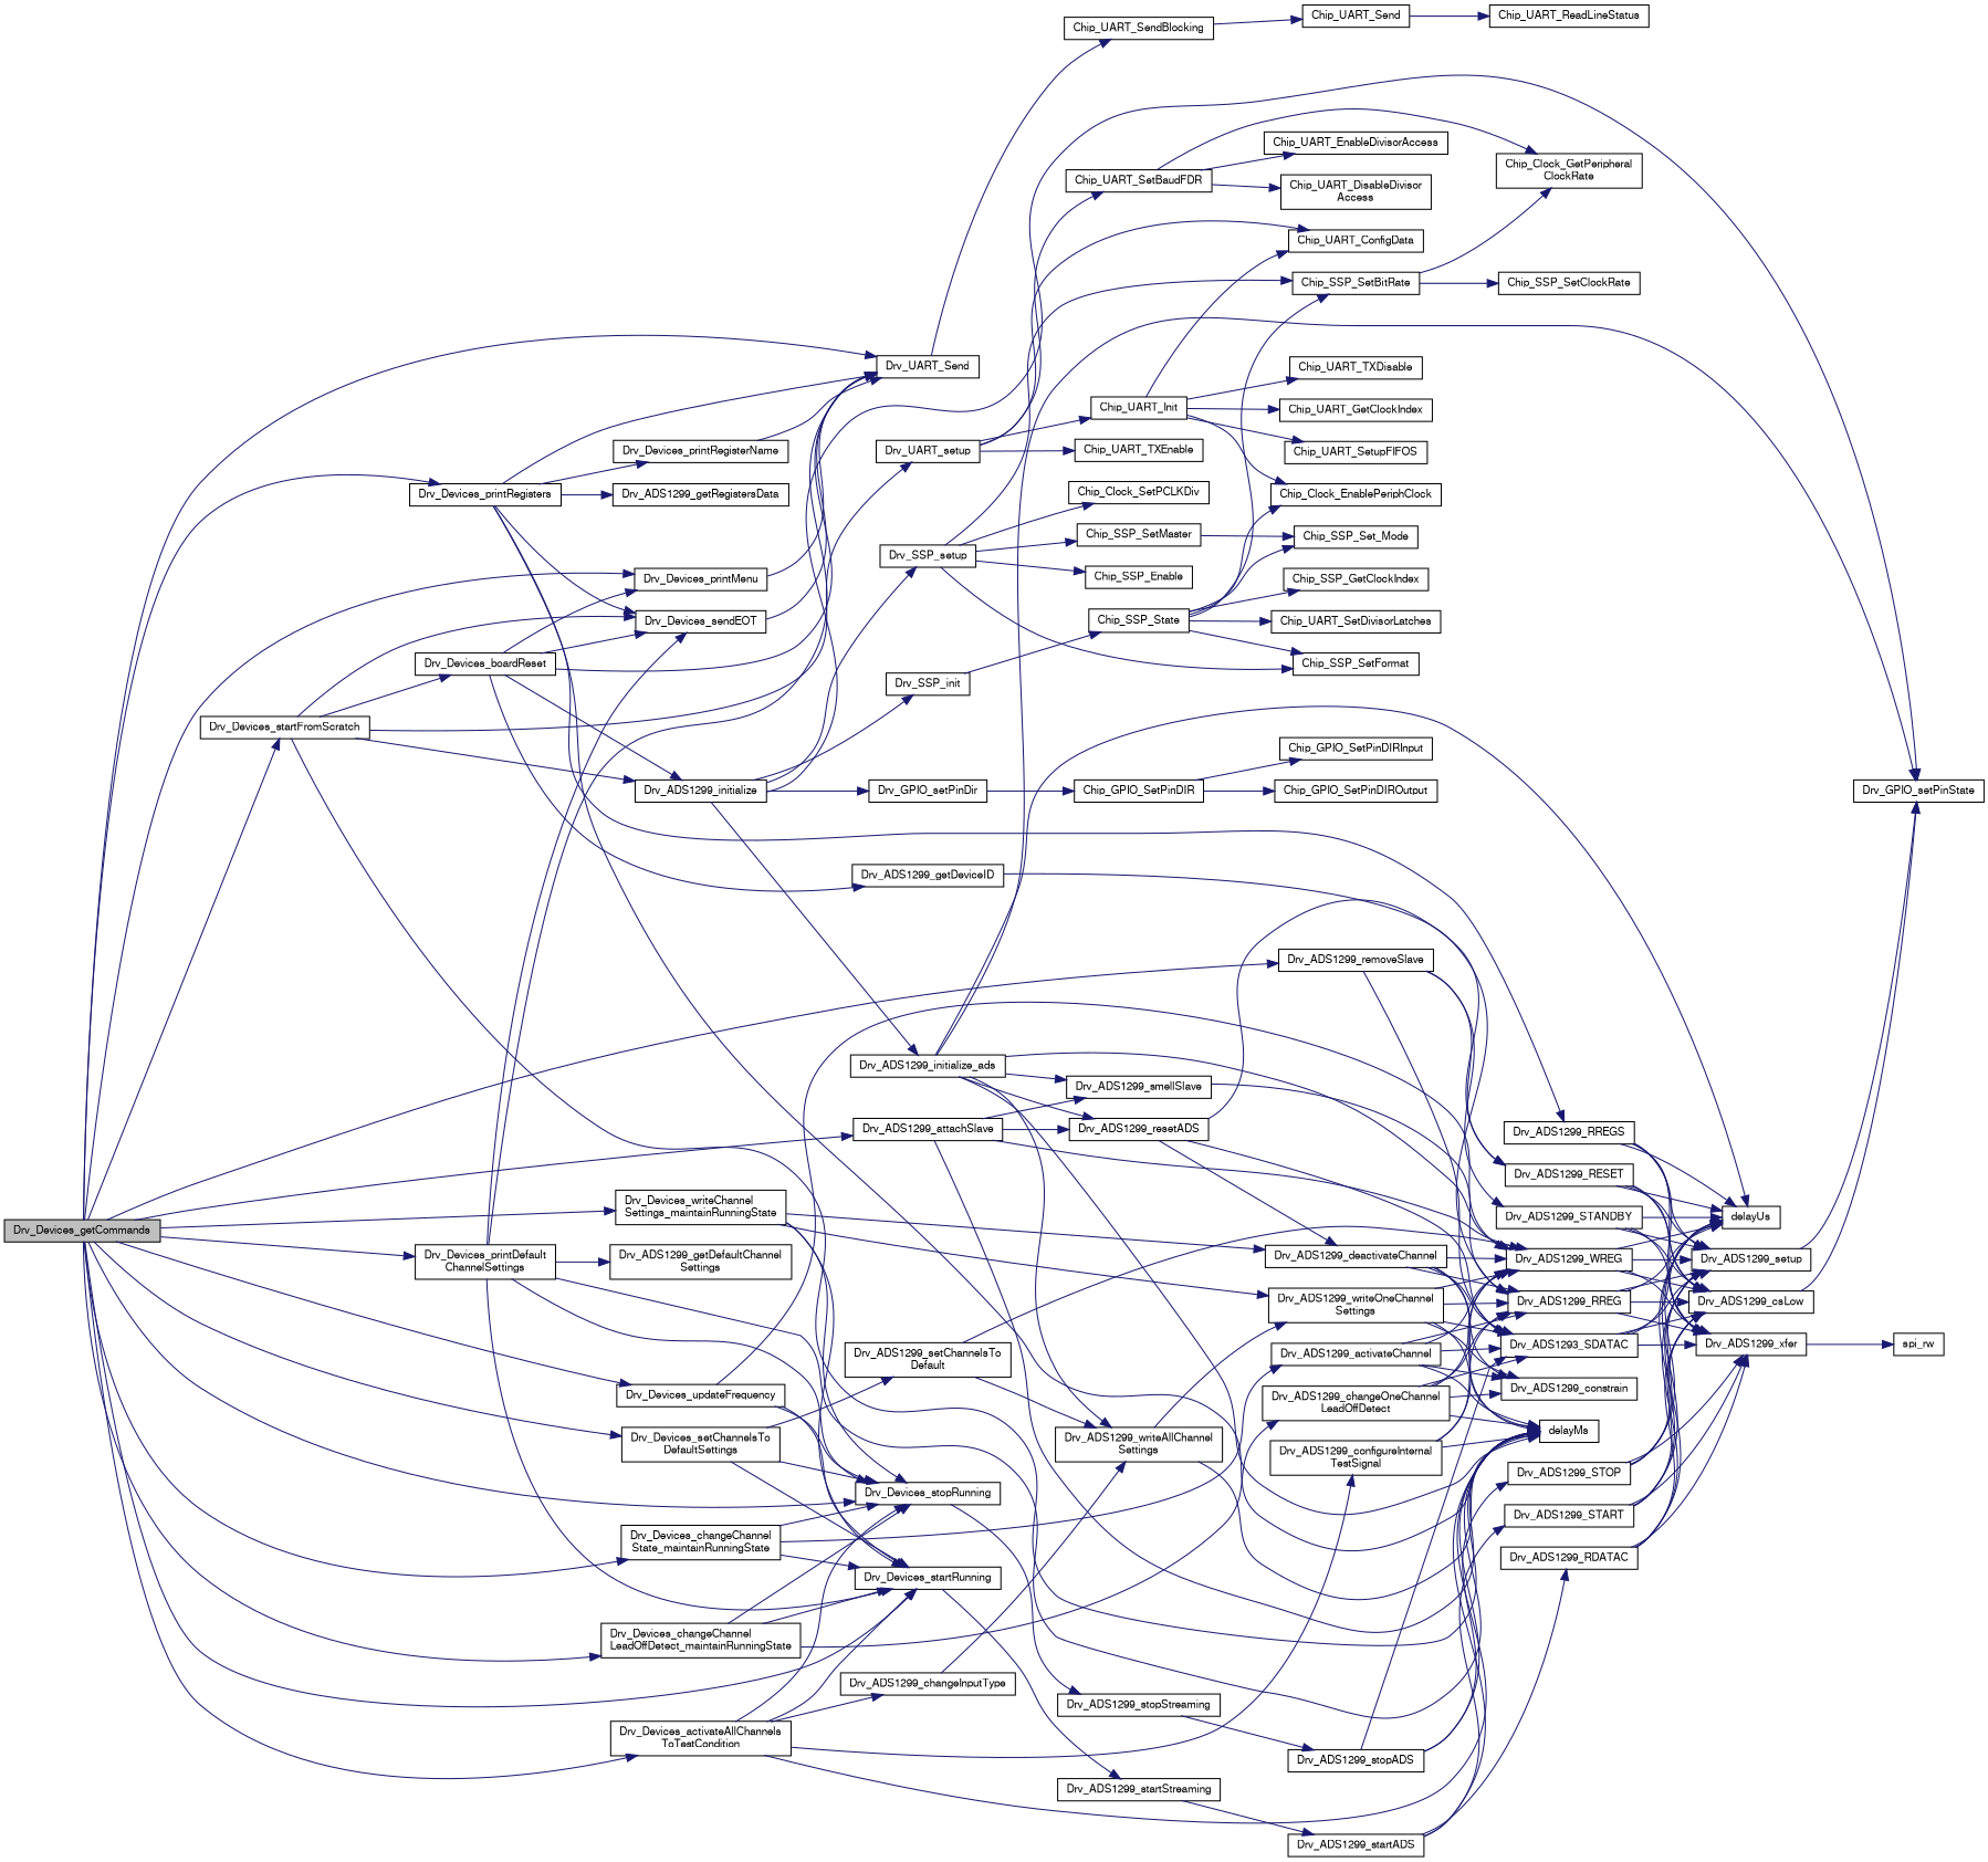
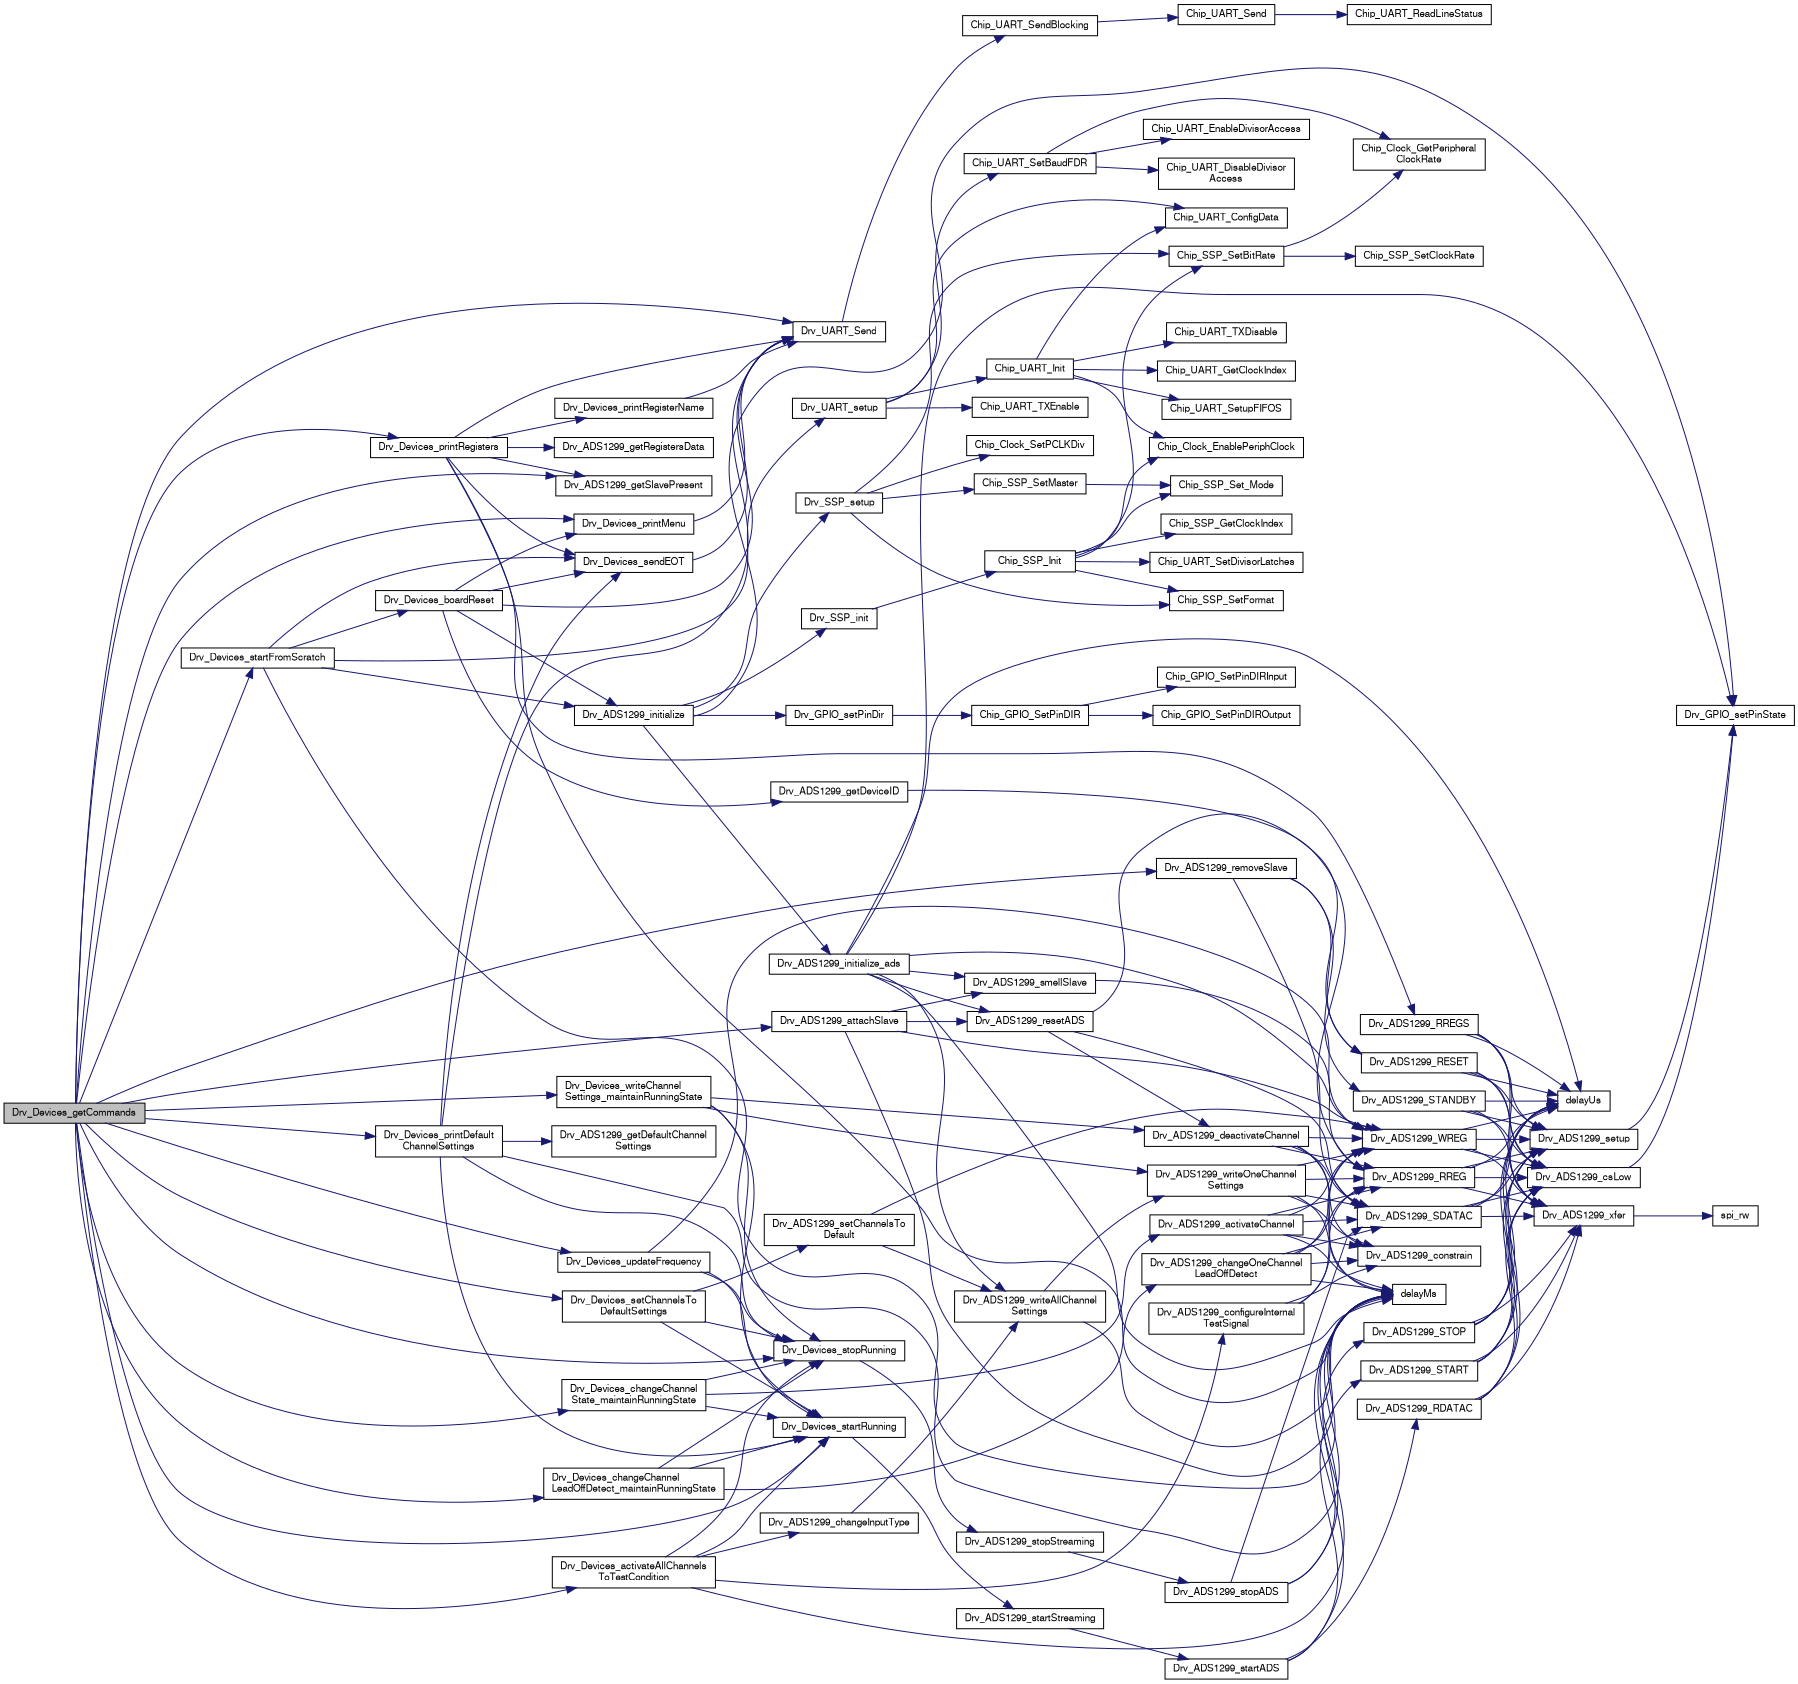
  digraph {
    rankdir=LR
    node [color=black fillcolor=white fontname=FreeSans fontsize=10 shape=record style=filled]
    edge [color=midnightblue fontname=FreeSans fontsize=10 labelfontname=FreeSans labelfontsize=10 style=solid]
    n1 [fillcolor=grey75 fontcolor=black height=0.2 label=Drv_Devices_getCommands width=0.4]
    n2 [height=0.2 label=Drv_UART_Send width=0.4]
    n3 [height=0.2 label="Drv_Devices_changeChannel\lState_maintainRunningState" width=0.4]
    n4 [height=0.2 label=Drv_Devices_stopRunning width=0.4]
    n5 [height=0.2 label=Drv_Devices_startRunning width=0.4]
    n6 [height=0.2 label="Drv_Devices_activateAllChannels\lToTestCondition" width=0.4]
    n7 [height=0.2 label="Drv_Devices_writeChannel\lSettings_maintainRunningState" width=0.4]
    n8 [height=0.2 label="Drv_Devices_setChannelsTo\lDefaultSettings" width=0.4]
    n9 [height=0.2 label="Drv_Devices_printDefault\lChannelSettings" width=0.4]
    n10 [height=0.2 label=Drv_Devices_updateFrequency width=0.4]
    n11 [height=0.2 label="Drv_Devices_changeChannel\lLeadOffDetect_maintainRunningState" width=0.4]
+   n12 [height=0.2 label=Drv_ADS1299_getSlavePresent width=0.4]
    n13 [height=0.2 label=Drv_ADS1299_removeSlave width=0.4]
    n14 [height=0.2 label=Drv_ADS1299_attachSlave width=0.4]
    n15 [height=0.2 label=Drv_Devices_startFromScratch width=0.4]
    n16 [height=0.2 label=Drv_Devices_printMenu width=0.4]
    n17 [height=0.2 label=Drv_Devices_printRegisters width=0.4]
    n18 [height=0.2 label=Chip_UART_SendBlocking width=0.4]
    n19 [height=0.2 label=Drv_ADS1299_activateChannel width=0.4]
    n20 [height=0.2 label=Drv_ADS1299_stopStreaming width=0.4]
    n21 [height=0.2 label=Drv_ADS1299_startStreaming width=0.4]
    n22 [height=0.2 label=delayMs width=0.4]
    n23 [height=0.2 label="Drv_ADS1299_configureInternal\lTestSignal" width=0.4]
    n24 [height=0.2 label=Drv_ADS1299_changeInputType width=0.4]
    n25 [height=0.2 label=Drv_ADS1299_deactivateChannel width=0.4]
    n26 [height=0.2 label="Drv_ADS1299_writeOneChannel\lSettings" width=0.4]
    n27 [height=0.2 label="Drv_ADS1299_setChannelsTo\lDefault" width=0.4]
    n28 [height=0.2 label="Drv_ADS1299_getDefaultChannel\lSettings" width=0.4]
    n29 [height=0.2 label=Drv_Devices_sendEOT width=0.4]
    n30 [height=0.2 label=Drv_ADS1299_WREG width=0.4]
    n31 [height=0.2 label="Drv_ADS1299_changeOneChannel\lLeadOffDetect" width=0.4]
-   n32 [height=0.2 label=Drv_ADS1293_SDATAC width=0.4]
+   n32 [height=0.2 label=Drv_ADS1299_SDATAC width=0.4]
    n33 [height=0.2 label=Drv_ADS1299_RESET width=0.4]
    n34 [height=0.2 label=Drv_ADS1299_STANDBY width=0.4]
    n35 [height=0.2 label=Drv_ADS1299_resetADS width=0.4]
    n36 [height=0.2 label=Drv_ADS1299_smellSlave width=0.4]
    n37 [height=0.2 label=Drv_UART_setup width=0.4]
    n38 [height=0.2 label=Drv_ADS1299_initialize width=0.4]
    n39 [height=0.2 label=Drv_Devices_boardReset width=0.4]
    n40 [height=0.2 label=Drv_ADS1299_RREGS width=0.4]
    n41 [height=0.2 label=Drv_ADS1299_getRegistersData width=0.4]
    n42 [height=0.2 label=Drv_Devices_printRegisterName width=0.4]
    n43 [height=0.2 label=Chip_UART_Send width=0.4]
    n44 [height=0.2 label=Chip_UART_ReadLineStatus width=0.4]
    n45 [height=0.2 label=Drv_ADS1299_constrain width=0.4]
    n46 [height=0.2 label=Drv_ADS1299_RREG width=0.4]
    n47 [height=0.2 label=Drv_ADS1299_stopADS width=0.4]
    n48 [height=0.2 label=Drv_ADS1299_STOP width=0.4]
    n49 [height=0.2 label=Drv_ADS1299_csLow width=0.4]
    n50 [height=0.2 label=Drv_ADS1299_xfer width=0.4]
    n51 [height=0.2 label=delayUs width=0.4]
    n52 [height=0.2 label=Drv_ADS1299_setup width=0.4]
    n53 [height=0.2 label=Drv_GPIO_setPinState width=0.4]
    n54 [height=0.2 label=spi_rw width=0.4]
    n55 [height=0.2 label=Drv_ADS1299_startADS width=0.4]
    n56 [height=0.2 label=Drv_ADS1299_RDATAC width=0.4]
    n57 [height=0.2 label=Drv_ADS1299_START width=0.4]
    n58 [height=0.2 label="Drv_ADS1299_writeAllChannel\lSettings" width=0.4]
    n59 [height=0.2 label=Chip_UART_Init width=0.4]
    n60 [height=0.2 label=Chip_UART_ConfigData width=0.4]
    n61 [height=0.2 label=Chip_UART_SetBaudFDR width=0.4]
    n62 [height=0.2 label=Chip_UART_TXEnable width=0.4]
    n63 [height=0.2 label=Drv_GPIO_setPinDir width=0.4]
    n64 [height=0.2 label=Drv_SSP_init width=0.4]
    n65 [height=0.2 label=Drv_SSP_setup width=0.4]
    n66 [height=0.2 label=Drv_ADS1299_initialize_ads width=0.4]
    n67 [height=0.2 label=Drv_ADS1299_getDeviceID width=0.4]
    n68 [height=0.2 label=Chip_Clock_EnablePeriphClock width=0.4]
    n69 [height=0.2 label=Chip_UART_GetClockIndex width=0.4]
    n70 [height=0.2 label=Chip_UART_SetupFIFOS width=0.4]
    n71 [height=0.2 label=Chip_UART_TXDisable width=0.4]
    n72 [height=0.2 label="Chip_Clock_GetPeripheral\lClockRate" width=0.4]
    n73 [height=0.2 label=Chip_UART_EnableDivisorAccess width=0.4]
    n74 [height=0.2 label="Chip_UART_DisableDivisor\lAccess" width=0.4]
    n75 [height=0.2 label=Chip_UART_SetDivisorLatches width=0.4]
    n76 [height=0.2 label=Chip_GPIO_SetPinDIR width=0.4]
-   n77 [height=0.2 label=Chip_SSP_State width=0.4]
+   n77 [height=0.2 label=Chip_SSP_Init width=0.4]
    n78 [height=0.2 label=Chip_SSP_SetFormat width=0.4]
    n79 [height=0.2 label=Chip_SSP_SetBitRate width=0.4]
-   n80 [height=0.2 label=Chip_SSP_Enable width=0.4]
    n81 [height=0.2 label=Chip_SSP_SetMaster width=0.4]
    n82 [height=0.2 label=Chip_Clock_SetPCLKDiv width=0.4]
    n83 [height=0.2 label=Chip_GPIO_SetPinDIROutput width=0.4]
    n84 [height=0.2 label=Chip_GPIO_SetPinDIRInput width=0.4]
    n85 [height=0.2 label=Chip_SSP_GetClockIndex width=0.4]
    n86 [height=0.2 label=Chip_SSP_Set_Mode width=0.4]
    n87 [height=0.2 label=Chip_SSP_SetClockRate width=0.4]
    n1 -> n2
    n1 -> n3
    n1 -> n4
    n1 -> n5
    n1 -> n6
    n1 -> n7
    n1 -> n8
    n1 -> n9
    n1 -> n10
    n1 -> n11
+   n1 -> n12
    n1 -> n13
    n1 -> n14
    n1 -> n15
    n1 -> n16
    n1 -> n17
    n2 -> n18
    n3 -> n4
    n3 -> n5
    n3 -> n19
    n4 -> n20
    n5 -> n21
    n6 -> n4
    n6 -> n5
    n6 -> n22
    n6 -> n23
    n6 -> n24
    n7 -> n4
    n7 -> n5
    n7 -> n25
    n7 -> n26
    n8 -> n4
    n8 -> n5
    n8 -> n27
    n9 -> n2
    n9 -> n4
    n9 -> n5
    n9 -> n22
    n9 -> n28
    n9 -> n29
    n10 -> n4
    n10 -> n5
    n10 -> n30
    n11 -> n4
    n11 -> n5
    n11 -> n31
    n13 -> n32
    n13 -> n33
    n13 -> n34
    n14 -> n22
    n14 -> n30
    n14 -> n35
    n14 -> n36
    n15 -> n22
    n15 -> n29
    n15 -> n37
    n15 -> n38
    n15 -> n39
    n16 -> n2
    n17 -> n2
+   n17 -> n12
    n17 -> n22
    n17 -> n29
    n17 -> n40
    n17 -> n41
    n17 -> n42
    n18 -> n43
    n19 -> n22
    n19 -> n30
    n19 -> n32
    n19 -> n45
    n19 -> n46
    n20 -> n47
    n21 -> n55
-   n23 -> n22
+   n23 -> n45
    n23 -> n30
    n23 -> n46
    n24 -> n58
    n25 -> n22
    n25 -> n30
    n25 -> n32
    n25 -> n45
    n25 -> n46
    n26 -> n22
    n26 -> n30
    n26 -> n32
    n26 -> n45
    n26 -> n46
    n27 -> n30
    n27 -> n58
    n29 -> n2
    n30 -> n49
    n30 -> n50
    n30 -> n51
    n30 -> n52
    n31 -> n22
    n31 -> n30
    n31 -> n32
    n31 -> n45
    n31 -> n46
    n32 -> n49
    n32 -> n50
    n32 -> n51
    n32 -> n52
    n33 -> n49
    n33 -> n50
    n33 -> n51
    n33 -> n52
    n34 -> n49
    n34 -> n50
    n34 -> n51
    n34 -> n52
    n35 -> n25
    n35 -> n32
    n35 -> n33
    n36 -> n46
    n37 -> n59
    n37 -> n60
    n37 -> n61
    n37 -> n62
    n38 -> n53
    n38 -> n63
    n38 -> n64
    n38 -> n65
    n38 -> n66
    n39 -> n2
    n39 -> n16
    n39 -> n29
    n39 -> n38
    n39 -> n67
    n40 -> n49
    n40 -> n50
    n40 -> n51
    n40 -> n52
    n42 -> n2
    n43 -> n44
    n46 -> n49
    n46 -> n50
    n46 -> n51
    n46 -> n52
    n47 -> n22
    n47 -> n32
    n47 -> n48
    n48 -> n49
    n48 -> n50
    n48 -> n51
    n48 -> n52
    n49 -> n53
    n50 -> n54
    n52 -> n53
    n55 -> n22
    n55 -> n56
    n55 -> n57
    n56 -> n49
    n56 -> n50
    n56 -> n51
    n56 -> n52
    n57 -> n49
    n57 -> n50
    n57 -> n51
    n57 -> n52
    n58 -> n22
    n58 -> n26
    n59 -> n60
    n59 -> n68
    n59 -> n69
    n59 -> n70
    n59 -> n71
    n61 -> n72
    n61 -> n73
    n61 -> n74
    n63 -> n76
    n64 -> n77
    n65 -> n78
    n65 -> n79
-   n65 -> n80
    n65 -> n81
    n65 -> n82
    n66 -> n22
    n66 -> n30
    n66 -> n35
    n66 -> n36
    n66 -> n51
    n66 -> n53
    n66 -> n58
    n67 -> n46
    n76 -> n83
    n76 -> n84
    n77 -> n68
    n77 -> n75
    n77 -> n78
    n77 -> n79
    n77 -> n85
    n77 -> n86
    n79 -> n72
    n79 -> n87
    n81 -> n86
  }
